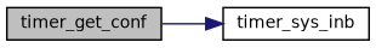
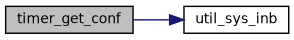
  digraph {
    rankdir=LR
    node [color=black fontname=Helvetica fontsize=10 shape=record style=filled]
    n1 [fillcolor=grey75 fontcolor=black height=0.2 label=timer_get_conf width=0.4]
-   n2 [fillcolor=white height=0.2 label=timer_sys_inb width=0.4]
+   n2 [fillcolor=white height=0.2 label=util_sys_inb width=0.4]
    n1 -> n2 [color=midnightblue fontname=Helvetica fontsize=10 labelfontname=Helvetica labelfontsize=10 style=solid]
  }
